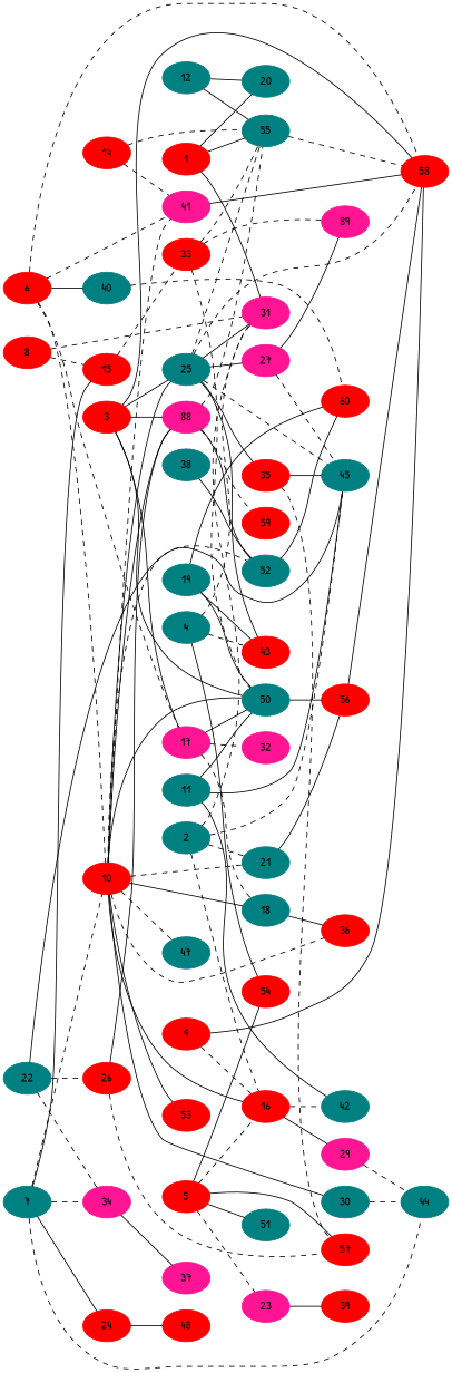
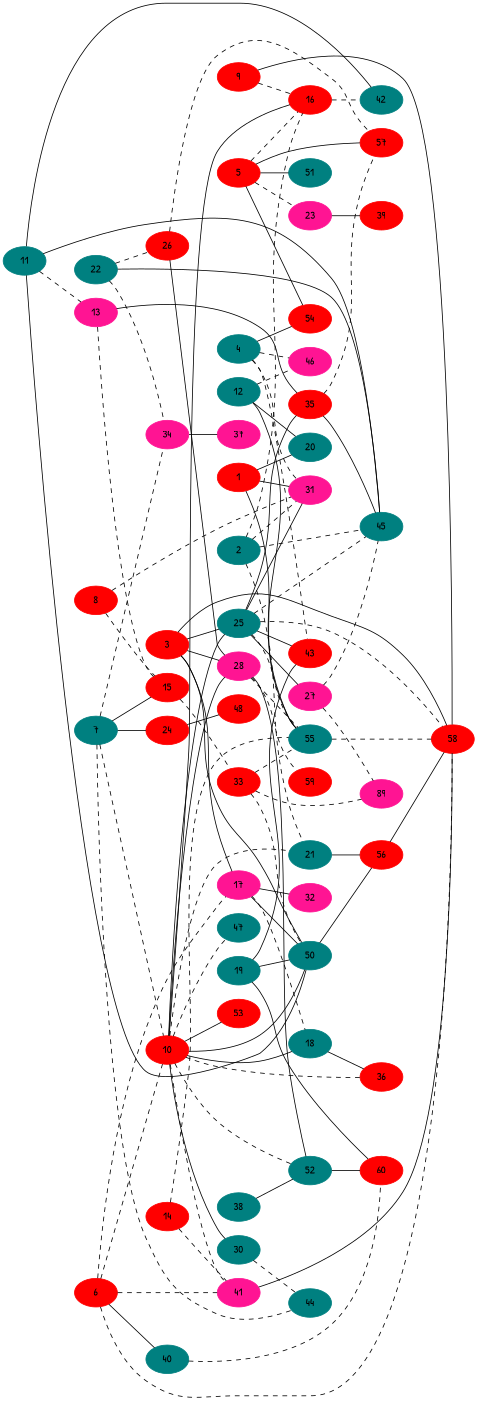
  graph {
    fontname="Patrick Hand"
    rankdir=LR
    node [color=red fontname="Patrick Hand" style=filled]
    edge [fontname="Patrick Hand" style=solid weight=1.0]
    20 [color=teal]
    1
    31 [color=deeppink]
    55 [color=teal]
    58
    2 [color=teal]
    16
    21 [color=teal]
    45 [color=teal]
    42 [color=teal]
-   29 [color=deeppink]
    56
    17 [color=deeppink]
    3
    25 [color=teal]
-   28 [color=deeppink label=88]
+   28 [color=deeppink]
    50 [color=teal]
    18 [color=teal]
    32 [color=deeppink]
    43
    35
    27 [color=deeppink]
    52 [color=teal]
    59
    4 [color=teal]
+   46 [color=deeppink]
    54
    5
    23 [color=deeppink]
    51 [color=teal]
    57
    39
    6
    10
    40 [color=teal]
    41 [color=deeppink]
    30 [color=teal]
    36
    47 [color=teal]
    53
    60
    7 [color=teal]
    15
    24
    34 [color=deeppink]
    44 [color=teal]
    33
    48
    37 [color=deeppink]
    8
    9
    11 [color=teal]
+   13 [color=deeppink]
    12 [color=teal]
    14
    n56 [color=deeppink label=89]
    19 [color=teal]
    22 [color=teal]
    26
    38 [color=teal]
    1 -- 20
    1 -- 31
    1 -- 55
    55 -- 58 [style=dashed]
    2 -- 31 [style=dashed]
    2 -- 16 [style=dashed]
    2 -- 21 [style=dashed]
    2 -- 45 [style=dashed]
    16 -- 42 [style=dashed]
-   16 -- 29
    21 -- 56
-   29 -- 44 [style=dashed]
    56 -- 58
    17 -- 50
    17 -- 18 [style=dashed]
-   17 -- 32 [style=dashed]
+   17 -- 32
    3 -- 58
    3 -- 17
    3 -- 25
    3 -- 28
    3 -- 50
    25 -- 31
    25 -- 55 [style=dashed]
    25 -- 58 [style=dashed]
    25 -- 45 [style=dashed weight=2.0]
    25 -- 43
    25 -- 35
    25 -- 27
    28 -- 55 [style=dashed]
    28 -- 52
    28 -- 59 [style=dashed]
    50 -- 56
    18 -- 36
    35 -- 45
    35 -- 57 [style=dashed]
    27 -- 45 [style=dashed]
-   27 -- n56
+   27 -- n56 [style=dashed]
    52 -- 60
    4 -- 31 [style=dashed]
    4 -- 43 [style=dashed]
+   4 -- 46 [style=dashed]
    4 -- 54
    5 -- 16 [style=dashed]
    5 -- 54
    5 -- 23 [style=dashed]
    5 -- 51
    5 -- 57
    23 -- 39
    6 -- 58 [style=dashed]
    6 -- 17 [style=dashed]
    6 -- 10 [style=dashed]
    6 -- 40
    6 -- 41 [style=dashed]
    10 -- 16
    10 -- 21 [style=dashed]
    10 -- 25
    10 -- 28
    10 -- 50 [weight=2.0]
    10 -- 18
    10 -- 52 [style=dashed]
    10 -- 41 [style=dashed]
    10 -- 30
    10 -- 36 [style=dashed]
    10 -- 47 [style=dashed]
    10 -- 53
    40 -- 60 [style=dashed]
    41 -- 58
    30 -- 44 [style=dashed]
    7 -- 10 [style=dashed]
    7 -- 15
    7 -- 24
    7 -- 34 [style=dashed]
    7 -- 44 [style=dashed]
    15 -- 33 [style=dashed]
    24 -- 48
    34 -- 37
    33 -- 55 [style=dashed]
    33 -- 50 [style=dashed]
    33 -- n56 [style=dashed]
    8 -- 31 [style=dashed]
    8 -- 15 [style=dashed]
    9 -- 58
    9 -- 16 [style=dashed]
    11 -- 45
    11 -- 42
    11 -- 50
+   11 -- 13 [style=dashed]
+   13 -- 35 [weight=2.0]
+   13 -- 15 [style=dashed]
    12 -- 20
    12 -- 55
+   12 -- 46 [style=dashed]
    14 -- 55 [style=dashed]
    14 -- 41 [style=dashed]
    19 -- 50
    19 -- 43
    19 -- 60
    22 -- 45
    22 -- 34 [style=dashed]
    22 -- 26 [style=dashed]
    26 -- 28
    26 -- 57 [style=dashed]
    38 -- 52
  }
